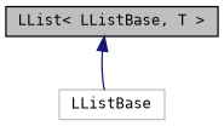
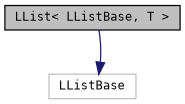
  digraph {
    fontname="DejaVu Sans Mono"
    node [fontname="DejaVu Sans Mono" fontsize=10 shape=record]
    n1 [color=black fillcolor=grey75 fontcolor=black height=0.2 label="LList\< LListBase, T \>" style=filled width=0.4]
    n2 [color=grey75 height=0.2 label=LListBase width=0.4]
-   n1 -> n2 [color=midnightblue dir=back fontname="DejaVu Sans Mono" fontsize=10 labelfontname=FreeSans labelfontsize=10 style=solid]
+   n2 -> n1 [color=midnightblue dir=back fontname="DejaVu Sans Mono" fontsize=10 labelfontname=FreeSans labelfontsize=10 style=solid]
  }
